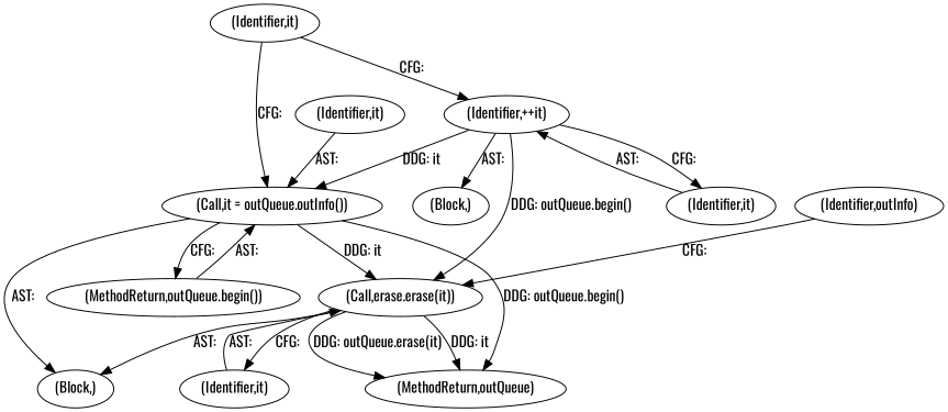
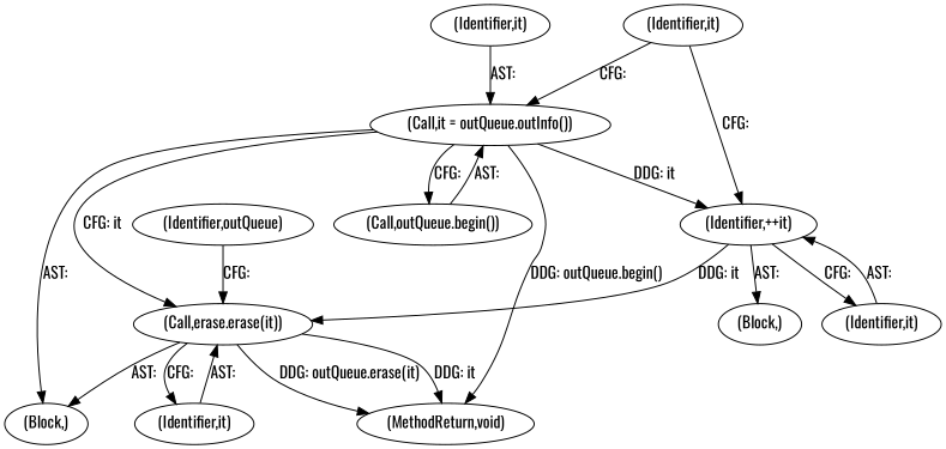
  digraph {
    fontname=Oswald
    node [fontname=Oswald]
    edge [fontname=Oswald]
    n1 [label="(Call,it = outQueue.outInfo())"]
    n2 [label="(Identifier,++it)"]
    n3 [label="(Call,erase.erase(it))"]
-   n4 [label="(MethodReturn,outQueue)"]
+   n4 [label="(MethodReturn,void)"]
    n5 [label="(Block,)"]
-   n6 [label="(MethodReturn,outQueue.begin())"]
+   n6 [label="(Call,outQueue.begin())"]
    n7 [label="(Block,)"]
    n8 [label="(Identifier,it)"]
    n9 [label="(Identifier,it)"]
    n10 [label="(Identifier,it)"]
-   n11 [label="(Identifier,outInfo)"]
+   n11 [label="(Identifier,outQueue)"]
    n12 [label="(Identifier,it)"]
-   n2 -> n1 [label="DDG: it"]
-   n1 -> n3 [label="DDG: it"]
+   n1 -> n2 [label="DDG: it"]
+   n1 -> n3 [label="CFG: it"]
    n1 -> n4 [label="DDG: outQueue.begin()"]
    n1 -> n5 [label="AST: "]
    n1 -> n6 [label="CFG: "]
-   n2 -> n3 [label="DDG: outQueue.begin()"]
+   n2 -> n3 [label="DDG: it"]
    n2 -> n7 [label="AST: "]
    n2 -> n8 [label="CFG: "]
    n3 -> n4 [label="DDG: outQueue.erase(it)"]
    n3 -> n4 [label="DDG: it"]
    n3 -> n5 [label="AST: "]
    n3 -> n9 [label="CFG: "]
    n6 -> n1 [label="AST: "]
    n8 -> n2 [label="AST: "]
    n9 -> n3 [label="AST: "]
    n10 -> n1 [label="CFG: "]
    n10 -> n2 [label="CFG: "]
    n11 -> n3 [label="CFG: "]
    n12 -> n1 [label="AST: "]
  }
